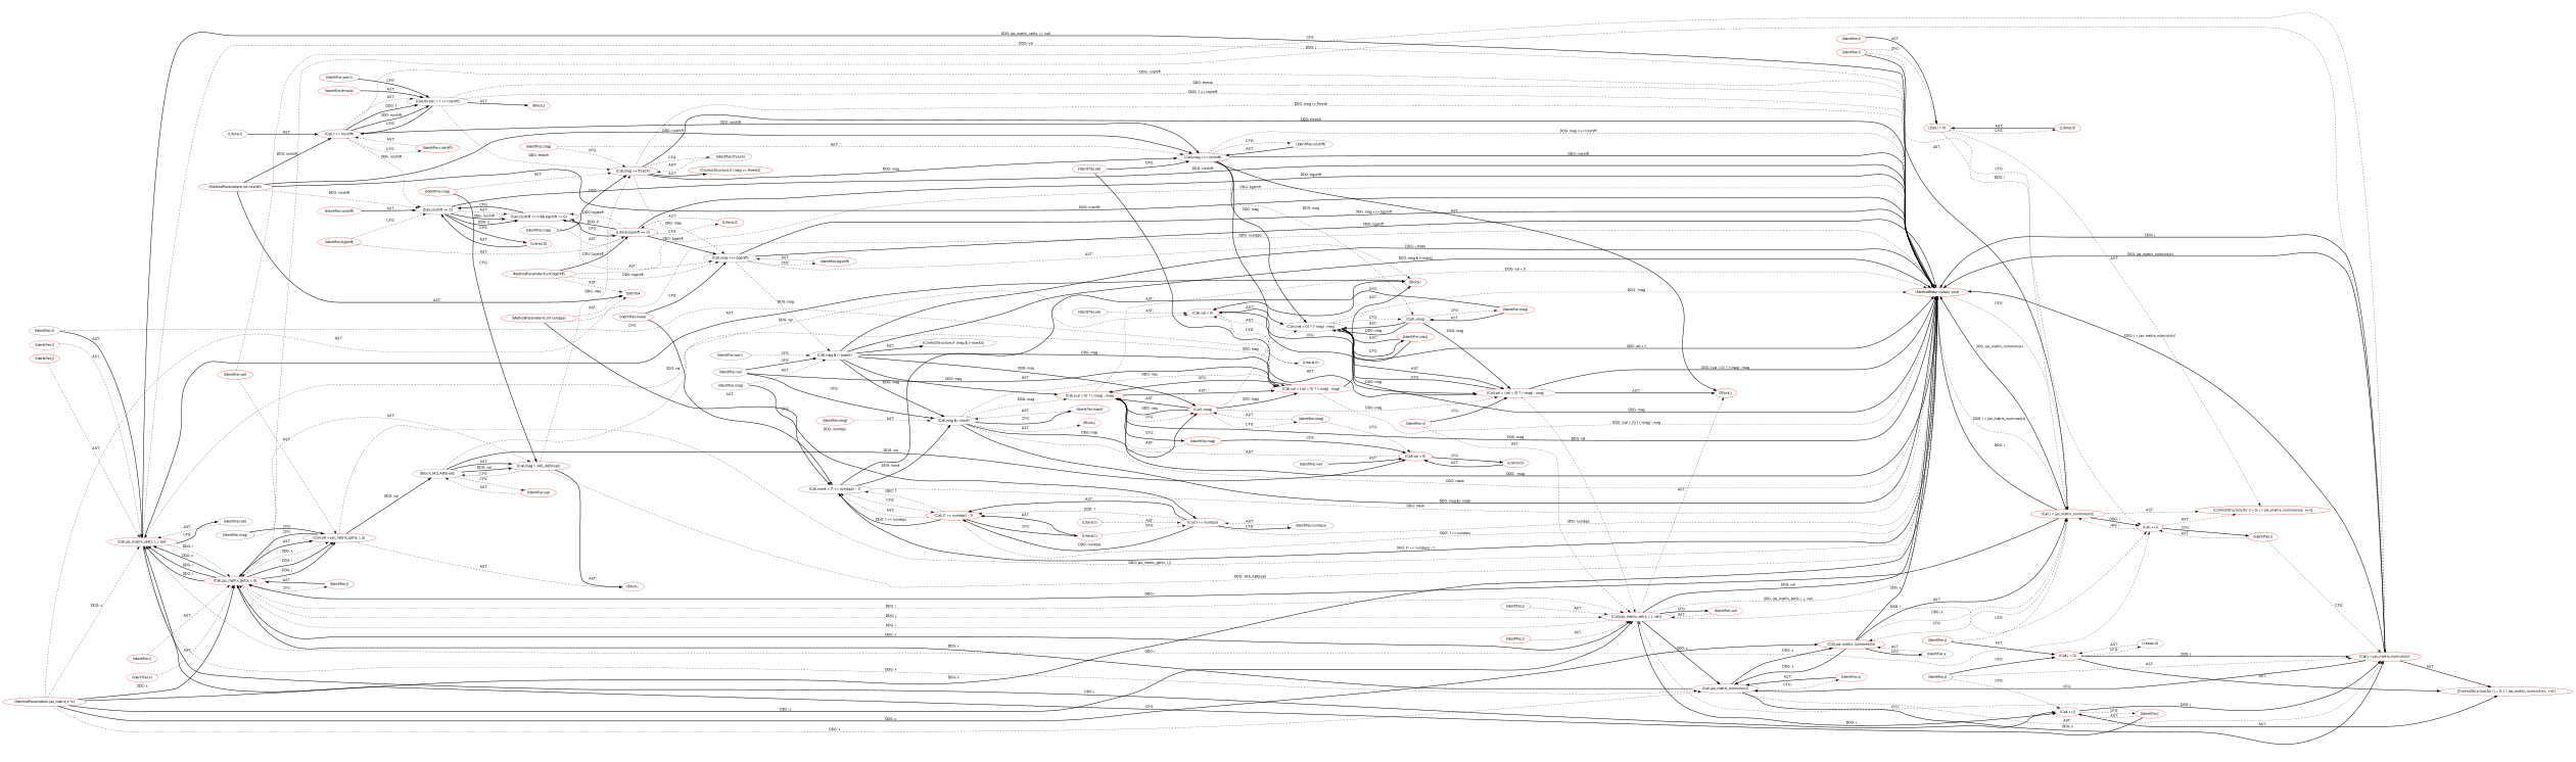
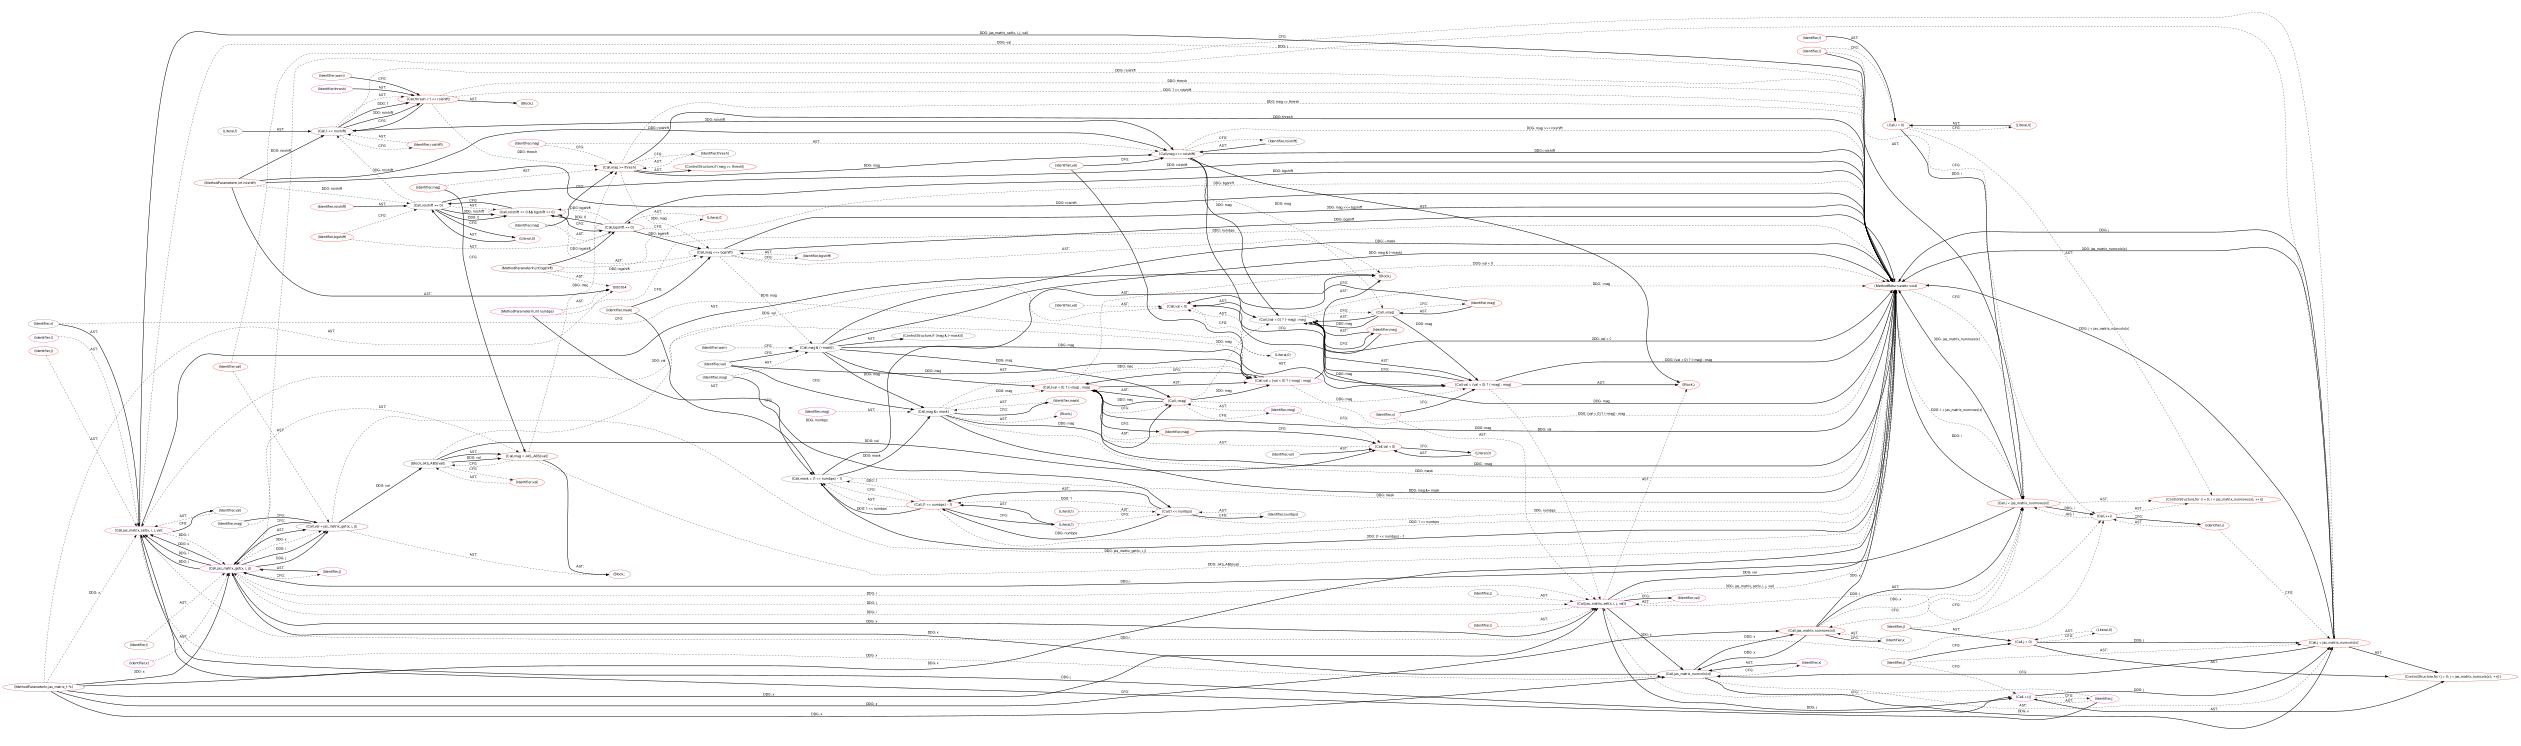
  digraph {
    fontname=Inter
    rankdir=LR
    node [color=red fontname=Inter]
    edge [fontname=Inter style=bold]
    n1 [color=deeppink label="(Call,jas_matrix_set(x, i, j, val))"]
    n2 [color=deeppink label="(Call,jas_matrix_get(x, i, j))"]
    n3 [color=brown label="(Call,jas_matrix_numcols(x))"]
    n4 [color=brown label="(Call,++i)"]
    n5 [color=deeppink label="(Call,++j)"]
    n6 [label="(MethodReturn,static void)"]
    n7 [color=brown label="(Block,)"]
    n8 [color=gray40 label="(Identifier,val)"]
    n9 [color=deeppink label="(Call,jas_matrix_set(x, i, j, val))"]
    n10 [color=brown label="(Call,val = jas_matrix_get(x, i, j))"]
    n11 [color=deeppink label="(Identifier,j)"]
    n12 [label="(Call,jas_matrix_numrows(x))"]
    n13 [label="(Call,j < jas_matrix_numcols(x))"]
    n14 [color=deeppink label="(Identifier,x)"]
    n15 [label="(Call,i < jas_matrix_numrows(x))"]
    n16 [label="(ControlStructure,for (i = 0; i < jas_matrix_numrows(x); ++i))"]
    n17 [label="(Identifier,i)"]
    n18 [color=brown label="(ControlStructure,for (j = 0; j < jas_matrix_numcols(x); ++j))"]
    n19 [color=deeppink label="(Identifier,j)"]
    n20 [color=deeppink label="(Identifier,val)"]
    n21 [label="(Block,)"]
    n22 [color=gray40 label="(Block,JAS_ABS(val))"]
    n23 [color=brown label="(Block,)"]
    n24 [color=gray40 label="(Identifier,x)"]
    n25 [color=brown label="(MethodParameterIn,jas_matrix_t *x)"]
    1000104 [color=deeppink]
    n27 [color=deeppink label="(Call,val = (val < 0) ? (-mag) : mag)"]
    n28 [color=gray40 label="(Call,(val < 0) ? (-mag) : mag)"]
    n29 [color=brown label="(Call,-mag)"]
    n30 [label="(Identifier,mag)"]
    n31 [label="(Identifier,mag)"]
    n32 [color=deeppink label="(Call,val < 0)"]
    n33 [color=brown label="(Call,mag >>= roishift)"]
    n34 [color=gray40 label="(Identifier,roishift)"]
    n35 [color=brown label="(Call,mag >= thresh)"]
    n36 [color=gray40 label="(Call,mag <<= bgshift)"]
    n37 [color=gray40 label="(Identifier,thresh)"]
    n38 [label="(ControlStructure,if (mag >= thresh))"]
    n39 [color=gray40 label="(Call,mag & (~mask))"]
    n40 [color=brown label="(Identifier,bgshift)"]
    n41 [color=brown label="(Call,mag = JAS_ABS(val))"]
    n42 [label="(Call,val < 0)"]
    n43 [label="(Identifier,val)"]
    n44 [color=gray40 label="(Literal,0)"]
    n45 [label="(Call,(val < 0) ? (-mag) : mag)"]
    n46 [color=brown label="(Literal,0)"]
-   n47 [color=gray40 label="(Call,thresh = 1 << roishift)"]
+   n47 [label="(Call,thresh = 1 << roishift)"]
    n48 [color=brown label="(Call,1 << roishift)"]
    n49 [color=brown label="(Block,)"]
    n50 [label="(Identifier,roishift)"]
    n51 [color=gray40 label="(Call,roishift == 0)"]
    n52 [color=brown label="(Call,roishift == 0 && bgshift == 0)"]
    n53 [color=deeppink label="(Literal,0)"]
-   n54 [color=brown label="(Literal,bgshift == 0)"]
+   n54 [color=brown label="(Call,bgshift == 0)"]
    n55 [color=brown label="(MethodParameterIn,int roishift)"]
    n56 [label="(Call,-mag)"]
    n57 [color=deeppink label="(Call,val = (val < 0) ? (-mag) : mag)"]
    n58 [color=deeppink label="(Identifier,mag)"]
    n59 [label="(Identifier,mag)"]
    n60 [color=gray40 label="(Call,mag &= mask)"]
    n61 [color=brown label="(Identifier,mask)"]
    n62 [color=deeppink label="(Block,)"]
    n63 [color=gray40 label="(ControlStructure,if (mag & (~mask)))"]
    n64 [label="(Literal,0)"]
    n65 [color=brown label="(MethodParameterIn,int bgshift)"]
    n66 [color=gray40 label="(Call,mask = (1 << numbps) - 1)"]
    n67 [label="(Call,(1 << numbps) - 1)"]
    n68 [color=deeppink label="(Literal,1)"]
    n69 [color=brown label="(Call,1 << numbps)"]
    n70 [color=gray40 label="(Identifier,numbps)"]
    n71 [color=deeppink label="(MethodParameterIn,int numbps)"]
    n72 [label="(Call,i = 0)"]
    n73 [label="(Literal,0)"]
    n74 [label="(Call,j = 0)"]
    n75 [color=gray40 label="(Literal,0)"]
    n76 [color=brown label="(Identifier,warn)"]
    n77 [label="(Identifier,i)"]
    n78 [color=gray40 label="(Identifier,mag)"]
    n79 [color=gray40 label="(Identifier,j)"]
    n80 [color=gray40 label="(Identifier,val)"]
    n81 [color=gray40 label="(Identifier,val)"]
    n82 [color=deeppink label="(Identifier,x)"]
    n83 [color=deeppink label="(Identifier,mag)"]
    n84 [label="(Identifier,bgshift)"]
    n85 [label="(Identifier,j)"]
    n86 [color=deeppink label="(Identifier,roishift)"]
    n87 [color=brown label="(Literal,1)"]
    n88 [label="(Identifier,i)"]
    n89 [color=deeppink label="(Identifier,i)"]
    n90 [label="(Identifier,j)"]
    n91 [color=gray40 label="(Identifier,x)"]
    n92 [color=deeppink label="(Identifier,mag)"]
    n93 [color=brown label="(Identifier,j)"]
    n94 [label="(Identifier,mag)"]
    n95 [color=brown label="(Identifier,i)"]
    n96 [label="(Identifier,i)"]
    n97 [color=brown label="(Identifier,mask)"]
    n98 [color=brown label="(Identifier,val)"]
    n99 [label="(Identifier,val)"]
    n100 [color=gray40 label="(Identifier,mag)"]
    n101 [color=deeppink label="(Identifier,thresh)"]
    n102 [color=gray40 label="(Identifier,mag)"]
    n103 [color=gray40 label="(Identifier,val)"]
    n104 [color=gray40 label="(Literal,1)"]
    n105 [color=gray40 label="(Identifier,warn)"]
    n106 [color=deeppink label="(Identifier,x)"]
    n1 -> n2 [label="DDG: i" style=dashed]
    n1 -> n3 [label="DDG: x" style=dashed]
    n1 -> n4 [label="DDG: i" style=dashed]
    n1 -> n5 [label="DDG: j"]
    n1 -> n6 [label="DDG: jas_matrix_set(x, i, j, val)"]
    n1 -> n6 [label="DDG: val" style=dashed]
    n1 -> n7 [label="AST: "]
    n1 -> n8 [label="CFG: "]
    n2 -> n1 [label="DDG: x"]
    n2 -> n1 [label="DDG: i"]
    n2 -> n1 [label="DDG: j"]
    n2 -> n9 [label="DDG: x"]
    n2 -> n9 [label="DDG: i" style=dashed]
    n2 -> n9 [label="DDG: j" style=dashed]
    n2 -> n10 [label="AST: "]
    n2 -> n10 [label="DDG: x" style=dashed]
    n2 -> n10 [label="DDG: i"]
    n2 -> n10 [label="DDG: j"]
    n2 -> n11 [label="CFG: " style=dashed]
    n3 -> n2 [label="DDG: x"]
    n3 -> n12 [label="DDG: x"]
    n3 -> n13 [label="AST: " style=dashed]
    n3 -> n13 [label="DDG: x"]
    n3 -> n14 [label="CFG: " style=dashed]
    n4 -> n15 [label="JAS: i" style=dashed]
    n4 -> n16 [label="AST: " style=dashed]
    n4 -> n17 [label="CFG: "]
    n5 -> n13 [label="DDG: j"]
    n5 -> n18 [label="AST: "]
    n5 -> n19 [label="CFG: " style=dashed]
    n6 -> n15 [label="CFG: " style=dashed]
    n8 -> n1 [label="AST: " style=dashed]
    n9 -> n2 [label="DDG: i" style=dashed]
    n9 -> n3 [label="DDG: x"]
    n9 -> n4 [label="DDG: i" style=dashed]
    n9 -> n5 [label="DDG: j"]
    n9 -> n6 [label="DDG: val"]
    n9 -> n6 [label="DDG: jas_matrix_set(x, i, j, val)" style=dashed]
    n9 -> n20 [label="CFG: "]
    n9 -> n21 [label="AST: " style=dashed]
    n10 -> n2 [label="CFG: "]
    n10 -> n6 [label="DDG: jas_matrix_get(x, i, j)" style=dashed]
    n10 -> n22 [label="DDG: val"]
    n10 -> n23 [label="AST: " style=dashed]
    n11 -> n2 [label="AST: "]
    n12 -> n3 [label="DDG: x"]
    n12 -> n6 [label="DDG: x"]
    n12 -> n15 [label="AST: "]
    n12 -> n15 [label="DDG: x" style=dashed]
    n12 -> n24 [label="CFG: "]
    n13 -> n2 [label="DDG: j" style=dashed]
    n13 -> n3 [label="CFG: "]
    n13 -> n6 [label="DDG: j"]
    n13 -> n6 [label="DDG: jas_matrix_numcols(x)"]
    n13 -> n6 [label="DDG: j < jas_matrix_numcols(x)"]
    n13 -> n18 [label="AST: "]
    n14 -> n3 [label="AST: "]
    n15 -> n2 [label="DDG: i"]
    n15 -> n4 [label="DDG: i"]
    n15 -> n6 [label="DDG: jas_matrix_numrows(x)"]
    n15 -> n6 [label="DDG: i < jas_matrix_numrows(x)" style=dashed]
    n15 -> n6 [label="DDG: i"]
    n15 -> n12 [label="CFG: " style=dashed]
    n15 -> n16 [label="AST: " style=dashed]
    n17 -> n4 [label="AST: " style=dashed]
    n17 -> n13 [label="CFG: " style=dashed]
    n19 -> n1 [label="CFG: "]
    n19 -> n5 [label="AST: " style=dashed]
    n19 -> n9 [label="CFG: " style=dashed]
    n20 -> n9 [label="AST: " style=dashed]
    n22 -> n32 [label="DDG: val" style=dashed]
    n22 -> n41 [label="AST: "]
    n22 -> n41 [label="DDG: val"]
    n22 -> n42 [label="DDG: val"]
    n22 -> n43 [label="CFG: " style=dashed]
    n24 -> n12 [label="AST: " style=dashed]
    n25 -> n1 [label="DDG: x" style=dashed]
    n25 -> n2 [label="DDG: x"]
-   n25 -> n3 [label="DDG: x" style=dashed]
+   n25 -> n3 [label="DDG: x"]
    n25 -> n6 [label="DDG: x"]
    n25 -> n9 [label="DDG: x"]
    n25 -> n12 [label="DDG: x"]
    n25 -> 1000104 [label="AST: " style=dashed]
    n27 -> n6 [label="DDG: (val < 0) ? (-mag) : mag"]
    n27 -> n9 [label="DDG: val" style=dashed]
    n27 -> n21 [label="AST: "]
    n27 -> n28 [label="CFG: "]
    n28 -> n6 [label="DDG: -mag" style=dashed]
    n28 -> n6 [label="DDG: val < 0"]
    n28 -> n6 [label="DDG: mag"]
    n28 -> n27 [label="AST: "]
    n28 -> n29 [label="CFG: " style=dashed]
    n28 -> n30 [label="CFG: "]
    n29 -> n27 [label="DDG: mag"]
    n29 -> n28 [label="AST: "]
    n29 -> n28 [label="DDG: mag"]
    n29 -> n31 [label="CFG: " style=dashed]
    n30 -> n28 [label="AST: "]
    n30 -> n32 [label="CFG: "]
    n31 -> n29 [label="AST: "]
    n31 -> n32 [label="CFG: "]
    n32 -> n28 [label="AST: "]
    n32 -> n44 [label="CFG: " style=dashed]
    n33 -> n6 [label="DDG: mag >>= roishift" style=dashed]
    n33 -> n6 [label="DDG: roishift"]
    n33 -> n21 [label="AST: "]
    n33 -> n27 [label="DDG: mag"]
    n33 -> n28 [label="DDG: mag"]
    n33 -> n29 [label="DDG: mag" style=dashed]
    n33 -> n34 [label="CFG: " style=dashed]
    n34 -> n33 [label="AST: "]
    n35 -> n6 [label="DDG: mag >= thresh" style=dashed]
    n35 -> n6 [label="DDG: thresh"]
    n35 -> n33 [label="DDG: mag"]
    n35 -> n36 [label="DDG: mag" style=dashed]
    n35 -> n37 [label="CFG: " style=dashed]
    n35 -> n38 [label="AST: "]
    n36 -> n6 [label="DDG: mag <<= bgshift"]
    n36 -> n6 [label="DDG: bgshift"]
    n36 -> n7 [label="AST: " style=dashed]
    n36 -> n39 [label="DDG: mag" style=dashed]
    n36 -> n40 [label="CFG: " style=dashed]
    n37 -> n35 [label="AST: " style=dashed]
    n39 -> n6 [label="DDG: ~mask"]
    n39 -> n6 [label="DDG: mag & (~mask)"]
    n39 -> n45 [label="DDG: mag"]
    n39 -> n56 [label="DDG: mag"]
    n39 -> n57 [label="DDG: mag"]
    n39 -> n60 [label="DDG: mag"]
    n39 -> n63 [label="AST: "]
    n40 -> n36 [label="AST: " style=dashed]
    n41 -> n6 [label="DDG: JAS_ABS(val)" style=dashed]
    n41 -> n22 [label="CFG: " style=dashed]
    n41 -> n23 [label="AST: "]
    n41 -> n35 [label="DDG: mag" style=dashed]
    n42 -> n45 [label="AST: " style=dashed]
    n42 -> n46 [label="CFG: "]
    n43 -> n22 [label="AST: " style=dashed]
    n44 -> n32 [label="AST: " style=dashed]
    n45 -> n6 [label="DDG: val < 0" style=dashed]
    n45 -> n6 [label="DDG: mag"]
    n45 -> n6 [label="DDG: -mag"]
    n45 -> n56 [label="CFG: " style=dashed]
    n45 -> n57 [label="AST: "]
    n45 -> n59 [label="CFG: "]
    n46 -> n42 [label="AST: "]
    n47 -> n6 [label="DDG: thresh" style=dashed]
    n47 -> n6 [label="DDG: 1 << roishift" style=dashed]
    n47 -> n35 [label="DDG: thresh" style=dashed]
    n47 -> n48 [label="CFG: "]
    n47 -> n49 [label="AST: "]
    n48 -> n6 [label="DDG: roishift" style=dashed]
    n48 -> n33 [label="DDG: roishift"]
    n48 -> n47 [label="AST: " style=dashed]
    n48 -> n47 [label="DDG: 1"]
    n48 -> n47 [label="DDG: roishift"]
    n48 -> n50 [label="CFG: " style=dashed]
    n50 -> n48 [label="AST: " style=dashed]
    n51 -> n6 [label="DDG: roishift"]
-   n48 -> n51 [label="DDG: roishift" style=dashed]
+   n51 -> n48 [label="DDG: roishift" style=dashed]
    n51 -> n52 [label="AST: " style=dashed]
    n51 -> n52 [label="DDG: roishift"]
    n51 -> n52 [label="DDG: 0"]
    n51 -> n53 [label="CFG: "]
    n52 -> n51 [label="CFG: "]
    n52 -> n54 [label="CFG: "]
    n53 -> n51 [label="AST: "]
    n54 -> n6 [label="DDG: bgshift"]
    n54 -> n36 [label="DDG: bgshift"]
    n54 -> n52 [label="AST: " style=dashed]
    n54 -> n52 [label="DDG: bgshift" style=dashed]
    n54 -> n52 [label="DDG: 0"]
    n54 -> n64 [label="CFG: " style=dashed]
    n55 -> n6 [label="DDG: roishift"]
    n55 -> 1000104 [label="AST: "]
    n55 -> n33 [label="DDG: roishift"]
    n55 -> n48 [label="DDG: roishift"]
    n55 -> n51 [label="DDG: roishift" style=dashed]
    n56 -> n27 [label="DDG: mag" style=dashed]
    n56 -> n28 [label="DDG: mag" style=dashed]
    n56 -> n45 [label="AST: "]
    n56 -> n45 [label="DDG: mag"]
    n56 -> n57 [label="DDG: mag"]
    n56 -> n58 [label="CFG: " style=dashed]
    n57 -> n1 [label="DDG: val" style=dashed]
    n57 -> n6 [label="DDG: (val < 0) ? (-mag) : mag" style=dashed]
    n57 -> n7 [label="AST: "]
    n57 -> n45 [label="CFG: "]
    n58 -> n42 [label="CFG: " style=dashed]
    n58 -> n56 [label="AST: " style=dashed]
    n59 -> n42 [label="CFG: "]
    n59 -> n45 [label="AST: " style=dashed]
    n60 -> n6 [label="DDG: mask" style=dashed]
    n60 -> n6 [label="DDG: mag &= mask"]
    n60 -> n45 [label="DDG: mag" style=dashed]
    n60 -> n56 [label="DDG: mag"]
    n60 -> n57 [label="DDG: mag" style=dashed]
    n60 -> n61 [label="CFG: "]
    n60 -> n62 [label="AST: " style=dashed]
    n61 -> n60 [label="AST: " style=dashed]
    n64 -> n54 [label="AST: " style=dashed]
    n65 -> n6 [label="DDG: bgshift" style=dashed]
    n65 -> 1000104 [label="AST: " style=dashed]
    n65 -> n36 [label="DDG: bgshift" style=dashed]
    n65 -> n54 [label="DDG: bgshift"]
    n66 -> n6 [label="DDG: mask" style=dashed]
    n66 -> n6 [label="DDG: (1 << numbps) - 1"]
    n66 -> n7 [label="AST: "]
    n66 -> n60 [label="DDG: mask"]
    n66 -> n67 [label="CFG: " style=dashed]
    n67 -> n6 [label="DDG: 1 << numbps" style=dashed]
    n67 -> n66 [label="AST: " style=dashed]
    n67 -> n66 [label="DDG: 1 << numbps"]
    n67 -> n66 [label="DDG: 1" style=dashed]
    n67 -> n68 [label="CFG: "]
    n68 -> n67 [label="AST: "]
    n68 -> n69 [label="CFG: " style=dashed]
    n69 -> n6 [label="DDG: numbps" style=dashed]
    n69 -> n67 [label="AST: "]
    n69 -> n67 [label="DDG: 1" style=dashed]
    n69 -> n67 [label="DDG: numbps"]
    n69 -> n70 [label="CFG: "]
    n70 -> n69 [label="AST: " style=dashed]
    n71 -> n6 [label="DDG: numbps" style=dashed]
    n71 -> 1000104 [label="AST: " style=dashed]
    n71 -> n69 [label="DDG: numbps"]
-   n72 -> n15 [label="DDG: i" style=dashed]
+   n72 -> n15 [label="DDG: i"]
    n72 -> n16 [label="AST: " style=dashed]
    n72 -> n73 [label="CFG: " style=dashed]
    n73 -> n72 [label="AST: "]
    n74 -> n13 [label="DDG: j"]
    n74 -> n18 [label="AST: "]
    n74 -> n75 [label="CFG: " style=dashed]
    n75 -> n74 [label="AST: " style=dashed]
    n76 -> n47 [label="CFG: "]
    n77 -> n72 [label="AST: "]
    n78 -> n39 [label="AST: " style=dashed]
    n78 -> n66 [label="CFG: "]
    n79 -> n9 [label="AST: " style=dashed]
    n80 -> n32 [label="AST: " style=dashed]
    n81 -> n42 [label="AST: "]
    n82 -> n9 [label="AST: " style=dashed]
    n82 -> n27 [label="CFG: "]
    n83 -> n33 [label="AST: " style=dashed]
    n83 -> n35 [label="CFG: " style=dashed]
    n84 -> n51 [label="CFG: " style=dashed]
    n84 -> n54 [label="AST: " style=dashed]
    n85 -> n1 [label="AST: " style=dashed]
    n86 -> n51 [label="AST: "]
    n87 -> n69 [label="AST: " style=dashed]
    n88 -> n4 [label="CFG: " style=dashed]
    n88 -> n15 [label="AST: "]
    n88 -> n72 [label="CFG: " style=dashed]
    n89 -> n1 [label="AST: " style=dashed]
    n90 -> n15 [label="CFG: " style=dashed]
    n90 -> n74 [label="AST: "]
    n91 -> n1 [label="AST: "]
    n91 -> n57 [label="CFG: " style=dashed]
    n92 -> n60 [label="AST: " style=dashed]
    n93 -> n5 [label="CFG: " style=dashed]
    n93 -> n13 [label="AST: " style=dashed]
    n93 -> n74 [label="CFG: "]
    n94 -> n35 [label="AST: " style=dashed]
    n94 -> n41 [label="CFG: "]
    n95 -> n2 [label="AST: " style=dashed]
    n96 -> n9 [label="AST: " style=dashed]
    n97 -> n36 [label="CFG: "]
    n97 -> n66 [label="AST: "]
    n98 -> n27 [label="AST: "]
    n98 -> n33 [label="CFG: "]
    n99 -> n10 [label="AST: " style=dashed]
    n99 -> n13 [label="CFG: " style=dashed]
    n100 -> n35 [label="CFG: "]
    n100 -> n36 [label="AST: " style=dashed]
    n101 -> n47 [label="AST: "]
    n102 -> n10 [label="CFG: "]
    n102 -> n41 [label="AST: " style=dashed]
    n103 -> n39 [label="CFG: "]
    n103 -> n57 [label="AST: "]
    n103 -> n60 [label="CFG: "]
    n104 -> n48 [label="AST: "]
    n105 -> n39 [label="CFG: " style=dashed]
    n106 -> n2 [label="AST: " style=dashed]
  }
